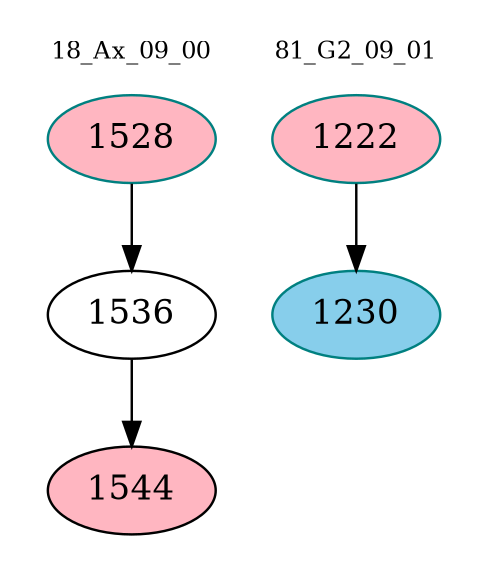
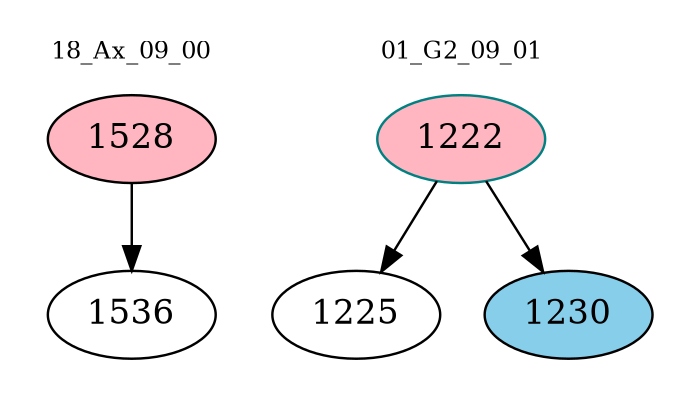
  digraph {
    node [color=black fillcolor=lightpink style=filled]
    edge [color=black]
    n1 [fillcolor=white label=1536]
-   n2 [label=1544]
-   n3 [color=teal label=1528]
+   n3 [label=1528]
    n4 [color=teal label=1222]
-   n6 [color=teal fillcolor=skyblue label=1230]
+   n5 [fillcolor=white label=1225]
+   n6 [fillcolor=skyblue label=1230]
    subgraph cluster_1 {
      color=white
      fontsize=10
      label="18_Ax_09_00"
      n1
-     n2
      n3
    }
    subgraph cluster_2 {
      color=white
      fontsize=10
-     label="81_G2_09_01"
+     label="01_G2_09_01"
      n4
+     n5
      n6
    }
-   n1 -> n2
    n3 -> n1
+   n4 -> n5
    n4 -> n6
  }
